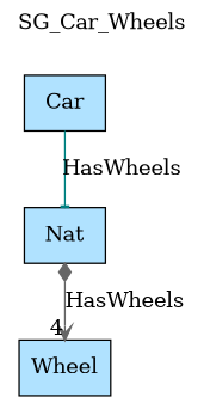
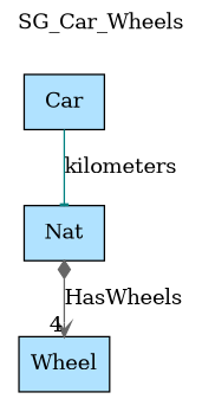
  digraph {
    label=SG_Car_Wheels
    labelfontsize=12
    labelloc=tl
    node [fillcolor=lightskyblue1 shape=record style=filled]
    n1 [label=Car]
    n2 [label=Nat]
    n3 [label=Wheel]
-   n1 -> n2 [arrowhead=tee arrowsize=.5 color=teal label=HasWheels]
+   n1 -> n2 [arrowhead=tee arrowsize=.5 color=teal label=kilometers]
    n2 -> n3 [arrowhead=vee arrowtail=diamond color=gray40 dir=both headlabel=4 label=HasWheels]
  }
